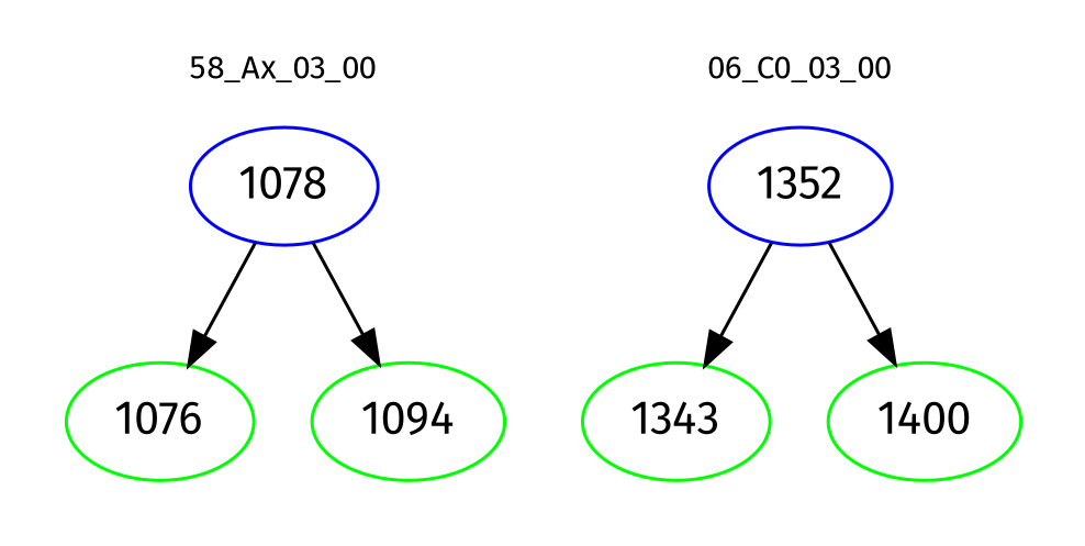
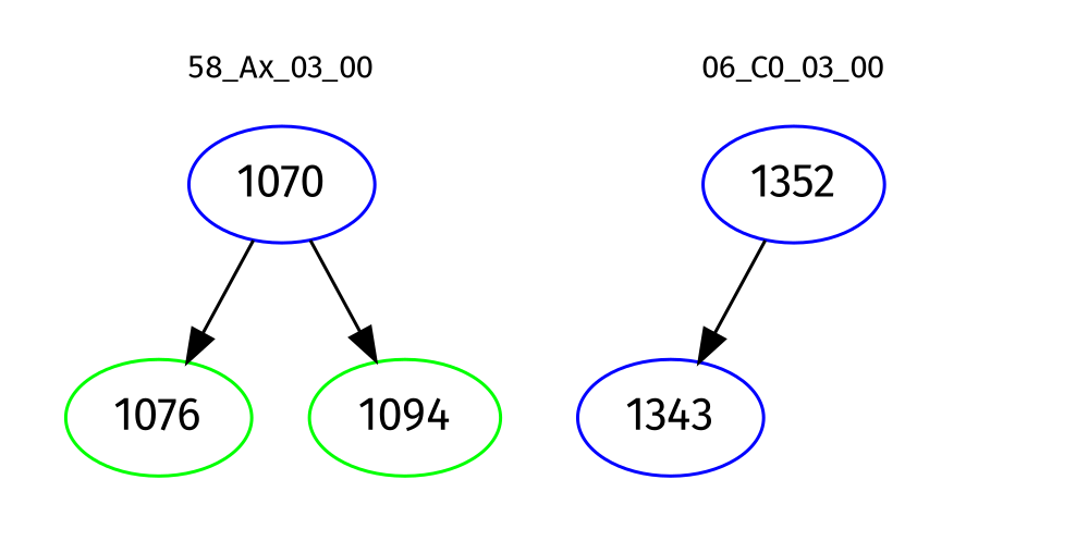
  digraph {
    fontname="Fira Sans"
    node [color=blue fontname="Fira Sans"]
    edge [color=black fontname="Fira Sans"]
-   n1 [label=1078]
+   n1 [label=1070]
    n2 [color=green label=1076]
    n3 [color=green label=1094]
    n4 [label=1352]
-   n5 [color=green label=1343]
-   n6 [color=green label=1400]
+   n5 [label=1343]
    subgraph cluster_1 {
      color=white
      fontsize=10
      label="58_Ax_03_00"
      n1
      n2
      n3
    }
    subgraph cluster_2 {
      color=white
      fontsize=10
      label="06_C0_03_00"
      n4
      n5
-     n6
    }
    n1 -> n2
    n1 -> n3
    n4 -> n5
-   n4 -> n6
  }
